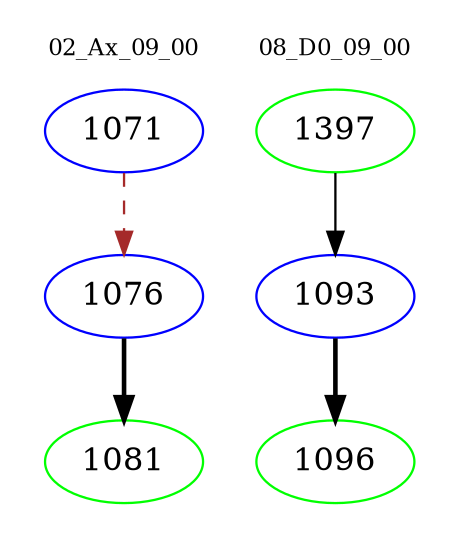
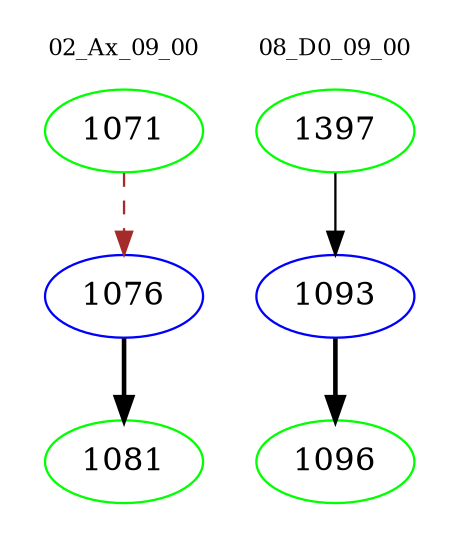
  digraph {
    node [color=green]
    edge [color=black style=bold]
-   n1 [color=blue label=1071]
+   n1 [label=1071]
    n2 [color=blue label=1076]
    n3 [label=1081]
    n4 [label=1397]
    n5 [color=blue label=1093]
    n6 [label=1096]
    subgraph cluster_1 {
      color=white
      fontsize=10
      label="02_Ax_09_00"
      n1
      n2
      n3
    }
    subgraph cluster_2 {
      color=white
      fontsize=10
      label="08_D0_09_00"
      n4
      n5
      n6
    }
    n1 -> n2 [color=brown style=dashed]
    n2 -> n3
    n4 -> n5 [style=solid]
    n5 -> n6
  }
